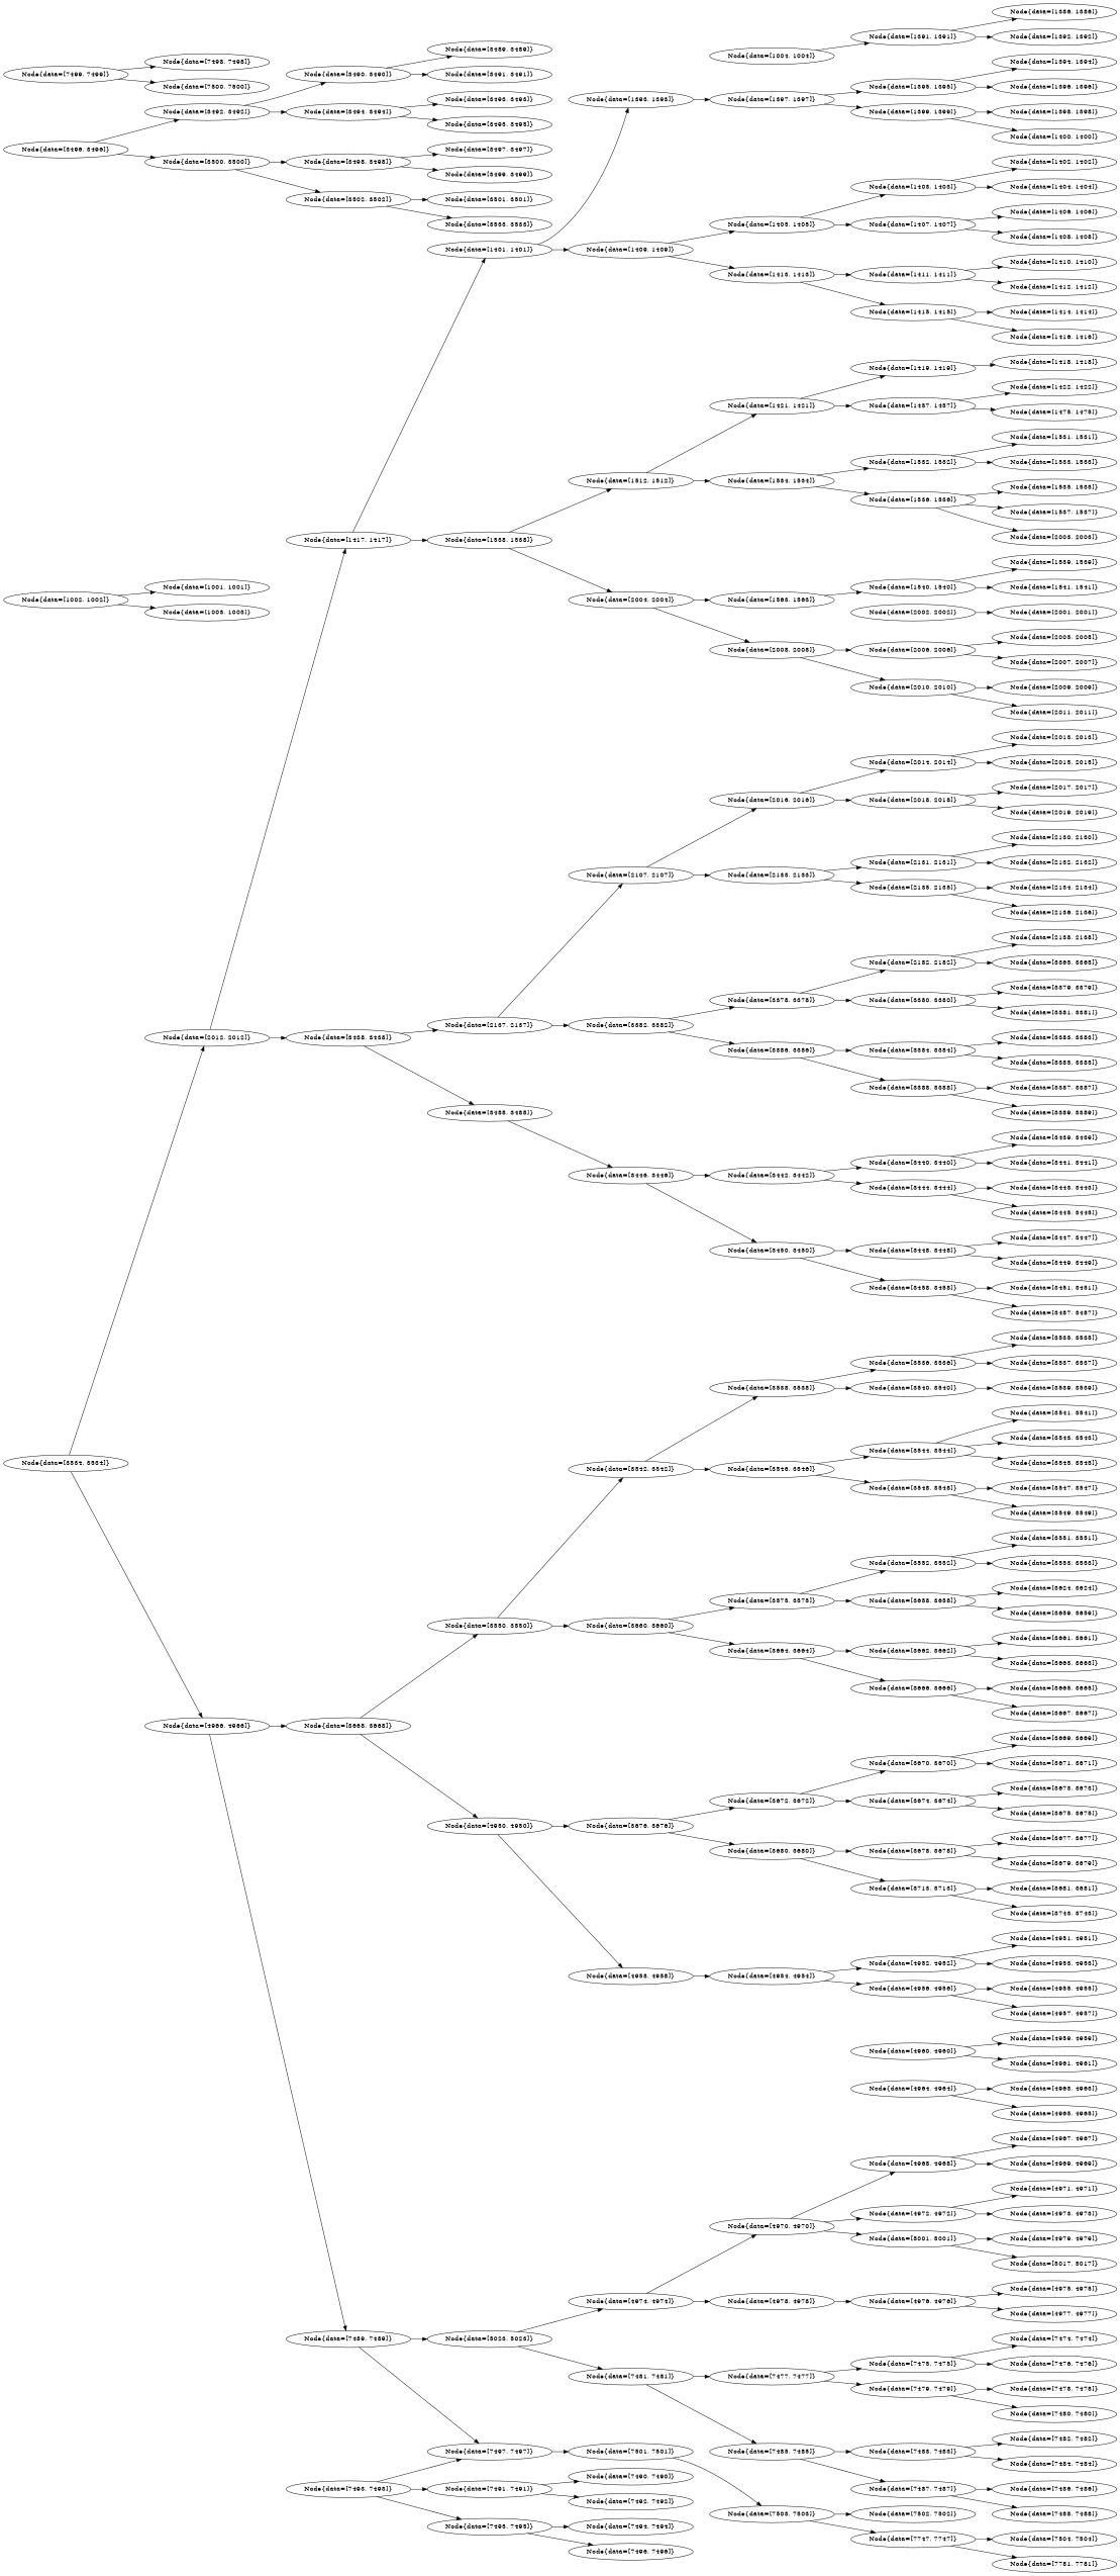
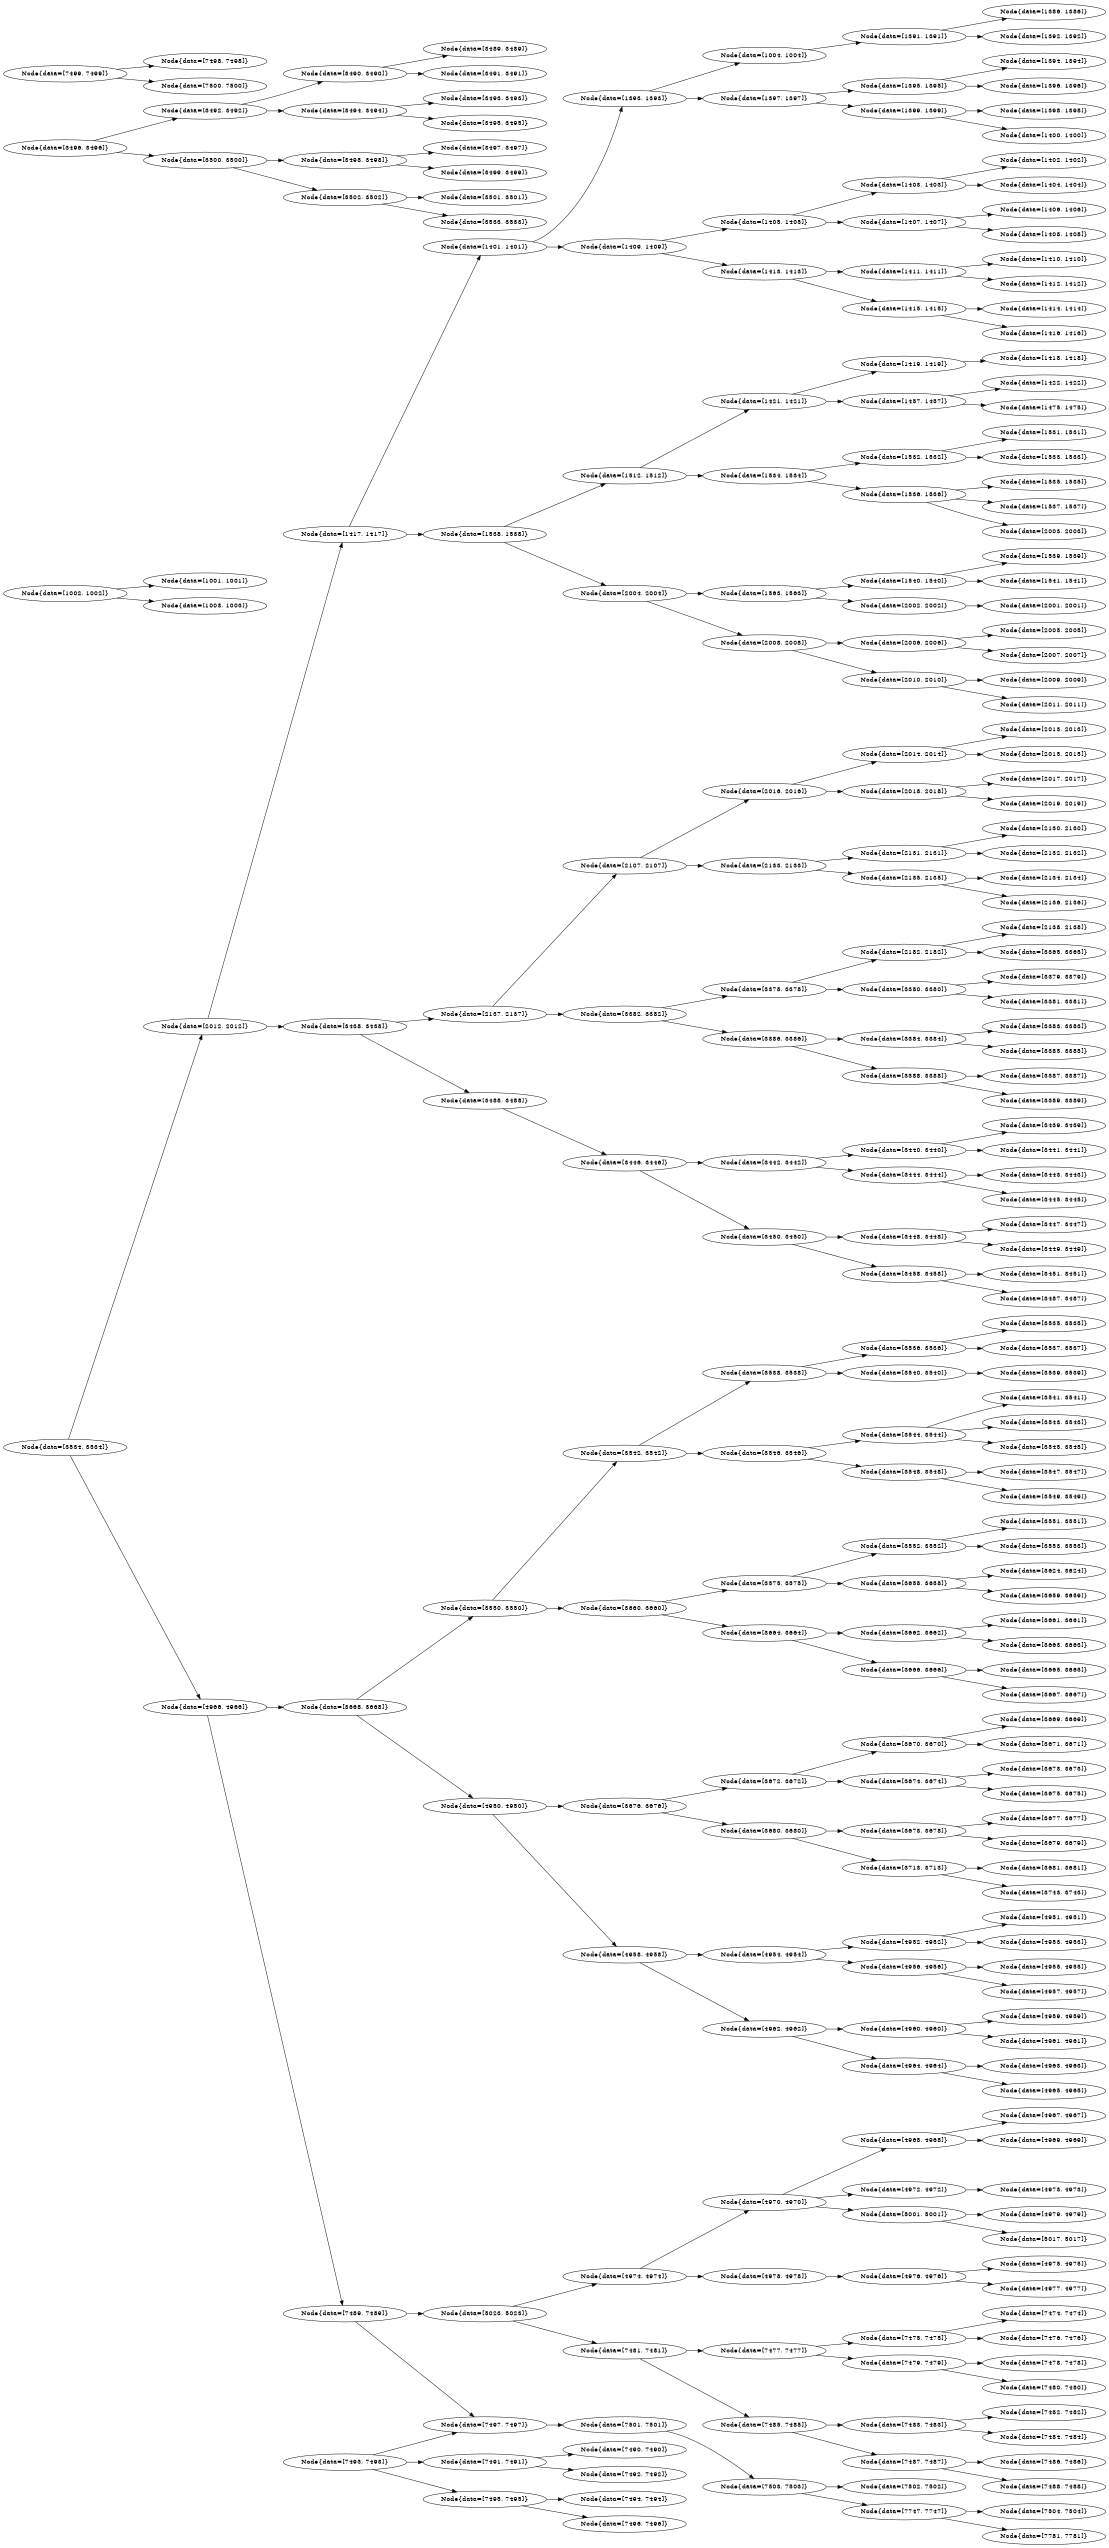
  digraph {
    rankdir=LR
    n1 [label="Node{data=[3534, 3534]}"]
    n2 [label="Node{data=[2012, 2012]}"]
    n3 [label="Node{data=[4966, 4966]}"]
    n4 [label="Node{data=[1417, 1417]}"]
    n5 [label="Node{data=[3438, 3438]}"]
    n6 [label="Node{data=[3668, 3668]}"]
    n7 [label="Node{data=[7489, 7489]}"]
    n8 [label="Node{data=[1401, 1401]}"]
    n9 [label="Node{data=[1538, 1538]}"]
    n10 [label="Node{data=[2137, 2137]}"]
    n11 [label="Node{data=[3488, 3488]}"]
    n12 [label="Node{data=[1393, 1393]}"]
    n13 [label="Node{data=[1409, 1409]}"]
    n14 [label="Node{data=[1512, 1512]}"]
    n15 [label="Node{data=[2004, 2004]}"]
    n16 [label="Node{data=[1004, 1004]}"]
    n17 [label="Node{data=[1397, 1397]}"]
    n18 [label="Node{data=[1405, 1405]}"]
    n19 [label="Node{data=[1413, 1413]}"]
    n20 [label="Node{data=[1391, 1391]}"]
    n21 [label="Node{data=[1395, 1395]}"]
    n22 [label="Node{data=[1399, 1399]}"]
    n23 [label="Node{data=[1002, 1002]}"]
    n24 [label="Node{data=[1001, 1001]}"]
    n25 [label="Node{data=[1003, 1003]}"]
    n26 [label="Node{data=[1386, 1386]}"]
    n27 [label="Node{data=[1392, 1392]}"]
    n28 [label="Node{data=[1394, 1394]}"]
    n29 [label="Node{data=[1396, 1396]}"]
    n30 [label="Node{data=[1398, 1398]}"]
    n31 [label="Node{data=[1400, 1400]}"]
    n32 [label="Node{data=[1403, 1403]}"]
    n33 [label="Node{data=[1407, 1407]}"]
    n34 [label="Node{data=[1411, 1411]}"]
    n35 [label="Node{data=[1415, 1415]}"]
    n36 [label="Node{data=[1402, 1402]}"]
    n37 [label="Node{data=[1404, 1404]}"]
    n38 [label="Node{data=[1406, 1406]}"]
    n39 [label="Node{data=[1408, 1408]}"]
    n40 [label="Node{data=[1410, 1410]}"]
    n41 [label="Node{data=[1412, 1412]}"]
    n42 [label="Node{data=[1414, 1414]}"]
    n43 [label="Node{data=[1416, 1416]}"]
    n44 [label="Node{data=[1421, 1421]}"]
    n45 [label="Node{data=[1534, 1534]}"]
    n46 [label="Node{data=[1563, 1563]}"]
    n47 [label="Node{data=[2008, 2008]}"]
    n48 [label="Node{data=[1419, 1419]}"]
    n49 [label="Node{data=[1457, 1457]}"]
    n50 [label="Node{data=[1532, 1532]}"]
    n51 [label="Node{data=[1536, 1536]}"]
    n52 [label="Node{data=[1418, 1418]}"]
    n53 [label="Node{data=[1422, 1422]}"]
    n54 [label="Node{data=[1475, 1475]}"]
    n55 [label="Node{data=[1531, 1531]}"]
    n56 [label="Node{data=[1533, 1533]}"]
    n57 [label="Node{data=[1535, 1535]}"]
    n58 [label="Node{data=[1537, 1537]}"]
    n59 [label="Node{data=[2003, 2003]}"]
    n60 [label="Node{data=[1540, 1540]}"]
    n61 [label="Node{data=[2002, 2002]}"]
    n62 [label="Node{data=[2006, 2006]}"]
    n63 [label="Node{data=[2010, 2010]}"]
    n64 [label="Node{data=[1539, 1539]}"]
    n65 [label="Node{data=[1541, 1541]}"]
    n66 [label="Node{data=[2001, 2001]}"]
    n67 [label="Node{data=[2005, 2005]}"]
    n68 [label="Node{data=[2007, 2007]}"]
    n69 [label="Node{data=[2009, 2009]}"]
    n70 [label="Node{data=[2011, 2011]}"]
    n71 [label="Node{data=[2107, 2107]}"]
    n72 [label="Node{data=[3382, 3382]}"]
    n73 [label="Node{data=[3446, 3446]}"]
    n74 [label="Node{data=[2016, 2016]}"]
    n75 [label="Node{data=[2133, 2133]}"]
    n76 [label="Node{data=[3378, 3378]}"]
    n77 [label="Node{data=[3386, 3386]}"]
    n78 [label="Node{data=[2014, 2014]}"]
    n79 [label="Node{data=[2018, 2018]}"]
    n80 [label="Node{data=[2131, 2131]}"]
    n81 [label="Node{data=[2135, 2135]}"]
    n82 [label="Node{data=[2013, 2013]}"]
    n83 [label="Node{data=[2015, 2015]}"]
    n84 [label="Node{data=[2017, 2017]}"]
    n85 [label="Node{data=[2019, 2019]}"]
    n86 [label="Node{data=[2130, 2130]}"]
    n87 [label="Node{data=[2132, 2132]}"]
    n88 [label="Node{data=[2134, 2134]}"]
    n89 [label="Node{data=[2136, 2136]}"]
    n90 [label="Node{data=[2182, 2182]}"]
    n91 [label="Node{data=[3380, 3380]}"]
    n92 [label="Node{data=[3384, 3384]}"]
    n93 [label="Node{data=[3388, 3388]}"]
    n94 [label="Node{data=[2138, 2138]}"]
    n95 [label="Node{data=[3365, 3365]}"]
    n96 [label="Node{data=[3379, 3379]}"]
    n97 [label="Node{data=[3381, 3381]}"]
    n98 [label="Node{data=[3383, 3383]}"]
    n99 [label="Node{data=[3385, 3385]}"]
    n100 [label="Node{data=[3387, 3387]}"]
    n101 [label="Node{data=[3389, 3389]}"]
    n102 [label="Node{data=[3442, 3442]}"]
    n103 [label="Node{data=[3450, 3450]}"]
    n104 [label="Node{data=[3496, 3496]}"]
    n105 [label="Node{data=[3492, 3492]}"]
    n106 [label="Node{data=[3500, 3500]}"]
    n107 [label="Node{data=[3440, 3440]}"]
    n108 [label="Node{data=[3444, 3444]}"]
    n109 [label="Node{data=[3448, 3448]}"]
    n110 [label="Node{data=[3458, 3458]}"]
    n111 [label="Node{data=[3439, 3439]}"]
    n112 [label="Node{data=[3441, 3441]}"]
    n113 [label="Node{data=[3443, 3443]}"]
    n114 [label="Node{data=[3445, 3445]}"]
    n115 [label="Node{data=[3447, 3447]}"]
    n116 [label="Node{data=[3449, 3449]}"]
    n117 [label="Node{data=[3451, 3451]}"]
    n118 [label="Node{data=[3487, 3487]}"]
    n119 [label="Node{data=[3490, 3490]}"]
    n120 [label="Node{data=[3494, 3494]}"]
    n121 [label="Node{data=[3498, 3498]}"]
    n122 [label="Node{data=[3502, 3502]}"]
    n123 [label="Node{data=[3489, 3489]}"]
    n124 [label="Node{data=[3491, 3491]}"]
    n125 [label="Node{data=[3493, 3493]}"]
    n126 [label="Node{data=[3495, 3495]}"]
    n127 [label="Node{data=[3497, 3497]}"]
    n128 [label="Node{data=[3499, 3499]}"]
    n129 [label="Node{data=[3501, 3501]}"]
    n130 [label="Node{data=[3533, 3533]}"]
    n131 [label="Node{data=[3550, 3550]}"]
    n132 [label="Node{data=[4950, 4950]}"]
    n133 [label="Node{data=[5023, 5023]}"]
    n134 [label="Node{data=[7497, 7497]}"]
    n135 [label="Node{data=[3542, 3542]}"]
    n136 [label="Node{data=[3660, 3660]}"]
    n137 [label="Node{data=[3676, 3676]}"]
    n138 [label="Node{data=[4958, 4958]}"]
    n139 [label="Node{data=[3538, 3538]}"]
    n140 [label="Node{data=[3546, 3546]}"]
    n141 [label="Node{data=[3575, 3575]}"]
    n142 [label="Node{data=[3664, 3664]}"]
    n143 [label="Node{data=[3536, 3536]}"]
    n144 [label="Node{data=[3540, 3540]}"]
    n145 [label="Node{data=[3544, 3544]}"]
    n146 [label="Node{data=[3548, 3548]}"]
    n147 [label="Node{data=[3535, 3535]}"]
    n148 [label="Node{data=[3537, 3537]}"]
    n149 [label="Node{data=[3539, 3539]}"]
    n150 [label="Node{data=[3541, 3541]}"]
    n151 [label="Node{data=[3543, 3543]}"]
    n152 [label="Node{data=[3545, 3545]}"]
    n153 [label="Node{data=[3547, 3547]}"]
    n154 [label="Node{data=[3549, 3549]}"]
    n155 [label="Node{data=[3552, 3552]}"]
    n156 [label="Node{data=[3658, 3658]}"]
    n157 [label="Node{data=[3662, 3662]}"]
    n158 [label="Node{data=[3666, 3666]}"]
    n159 [label="Node{data=[3551, 3551]}"]
    n160 [label="Node{data=[3553, 3553]}"]
    n161 [label="Node{data=[3624, 3624]}"]
    n162 [label="Node{data=[3659, 3659]}"]
    n163 [label="Node{data=[3661, 3661]}"]
    n164 [label="Node{data=[3663, 3663]}"]
    n165 [label="Node{data=[3665, 3665]}"]
    n166 [label="Node{data=[3667, 3667]}"]
    n167 [label="Node{data=[3672, 3672]}"]
    n168 [label="Node{data=[3680, 3680]}"]
    n169 [label="Node{data=[4954, 4954]}"]
+   n170 [label="Node{data=[4962, 4962]}"]
    n171 [label="Node{data=[3670, 3670]}"]
    n172 [label="Node{data=[3674, 3674]}"]
    n173 [label="Node{data=[3678, 3678]}"]
    n174 [label="Node{data=[3713, 3713]}"]
    n175 [label="Node{data=[3669, 3669]}"]
    n176 [label="Node{data=[3671, 3671]}"]
    n177 [label="Node{data=[3673, 3673]}"]
    n178 [label="Node{data=[3675, 3675]}"]
    n179 [label="Node{data=[3677, 3677]}"]
    n180 [label="Node{data=[3679, 3679]}"]
    n181 [label="Node{data=[3681, 3681]}"]
    n182 [label="Node{data=[3743, 3743]}"]
    n183 [label="Node{data=[4952, 4952]}"]
    n184 [label="Node{data=[4956, 4956]}"]
    n185 [label="Node{data=[4960, 4960]}"]
    n186 [label="Node{data=[4964, 4964]}"]
    n187 [label="Node{data=[4951, 4951]}"]
    n188 [label="Node{data=[4953, 4953]}"]
    n189 [label="Node{data=[4955, 4955]}"]
    n190 [label="Node{data=[4957, 4957]}"]
    n191 [label="Node{data=[4959, 4959]}"]
    n192 [label="Node{data=[4961, 4961]}"]
    n193 [label="Node{data=[4963, 4963]}"]
    n194 [label="Node{data=[4965, 4965]}"]
    n195 [label="Node{data=[4974, 4974]}"]
    n196 [label="Node{data=[7481, 7481]}"]
    n197 [label="Node{data=[7501, 7501]}"]
    n198 [label="Node{data=[4970, 4970]}"]
    n199 [label="Node{data=[4978, 4978]}"]
    n200 [label="Node{data=[7477, 7477]}"]
    n201 [label="Node{data=[7485, 7485]}"]
    n202 [label="Node{data=[4968, 4968]}"]
    n203 [label="Node{data=[4972, 4972]}"]
    n204 [label="Node{data=[5001, 5001]}"]
    n205 [label="Node{data=[4976, 4976]}"]
    n206 [label="Node{data=[4967, 4967]}"]
    n207 [label="Node{data=[4969, 4969]}"]
-   n208 [label="Node{data=[4971, 4971]}"]
    n209 [label="Node{data=[4973, 4973]}"]
    n210 [label="Node{data=[4975, 4975]}"]
    n211 [label="Node{data=[4977, 4977]}"]
    n212 [label="Node{data=[4979, 4979]}"]
    n213 [label="Node{data=[5017, 5017]}"]
    n214 [label="Node{data=[7475, 7475]}"]
    n215 [label="Node{data=[7479, 7479]}"]
    n216 [label="Node{data=[7483, 7483]}"]
    n217 [label="Node{data=[7487, 7487]}"]
    n218 [label="Node{data=[7474, 7474]}"]
    n219 [label="Node{data=[7476, 7476]}"]
    n220 [label="Node{data=[7478, 7478]}"]
    n221 [label="Node{data=[7480, 7480]}"]
    n222 [label="Node{data=[7482, 7482]}"]
    n223 [label="Node{data=[7484, 7484]}"]
    n224 [label="Node{data=[7486, 7486]}"]
    n225 [label="Node{data=[7488, 7488]}"]
    n226 [label="Node{data=[7493, 7493]}"]
    n227 [label="Node{data=[7491, 7491]}"]
    n228 [label="Node{data=[7495, 7495]}"]
    n229 [label="Node{data=[7503, 7503]}"]
    n230 [label="Node{data=[7490, 7490]}"]
    n231 [label="Node{data=[7492, 7492]}"]
    n232 [label="Node{data=[7494, 7494]}"]
    n233 [label="Node{data=[7496, 7496]}"]
    n234 [label="Node{data=[7499, 7499]}"]
    n235 [label="Node{data=[7498, 7498]}"]
    n236 [label="Node{data=[7500, 7500]}"]
    n237 [label="Node{data=[7502, 7502]}"]
    n238 [label="Node{data=[7747, 7747]}"]
    n239 [label="Node{data=[7504, 7504]}"]
    n240 [label="Node{data=[7781, 7781]}"]
    n1 -> n2
    n1 -> n3
    n2 -> n4
    n2 -> n5
    n3 -> n6
    n3 -> n7
    n4 -> n8
    n4 -> n9
    n5 -> n10
    n5 -> n11
    n6 -> n131
    n6 -> n132
    n7 -> n133
    n7 -> n134
    n8 -> n12
    n8 -> n13
    n9 -> n14
    n9 -> n15
    n10 -> n71
    n10 -> n72
    n11 -> n73
+   n12 -> n16
    n12 -> n17
    n13 -> n18
    n13 -> n19
    n14 -> n44
    n14 -> n45
    n15 -> n46
    n15 -> n47
    n16 -> n20
    n17 -> n21
    n17 -> n22
    n18 -> n32
    n18 -> n33
    n19 -> n34
    n19 -> n35
    n20 -> n26
    n20 -> n27
    n21 -> n28
    n21 -> n29
    n22 -> n30
    n22 -> n31
    n23 -> n24
    n23 -> n25
    n32 -> n36
    n32 -> n37
    n33 -> n38
    n33 -> n39
    n34 -> n40
    n34 -> n41
    n35 -> n42
    n35 -> n43
    n44 -> n48
    n44 -> n49
    n45 -> n50
    n45 -> n51
    n46 -> n60
+   n46 -> n61
    n47 -> n62
    n47 -> n63
    n48 -> n52
    n49 -> n53
    n49 -> n54
    n50 -> n55
    n50 -> n56
    n51 -> n57
    n51 -> n58
    n51 -> n59
    n60 -> n64
    n60 -> n65
    n61 -> n66
    n62 -> n67
    n62 -> n68
    n63 -> n69
    n63 -> n70
    n71 -> n74
    n71 -> n75
    n72 -> n76
    n72 -> n77
    n73 -> n102
    n73 -> n103
    n74 -> n78
    n74 -> n79
    n75 -> n80
    n75 -> n81
    n76 -> n90
    n76 -> n91
    n77 -> n92
    n77 -> n93
    n78 -> n82
    n78 -> n83
    n79 -> n84
    n79 -> n85
    n80 -> n86
    n80 -> n87
    n81 -> n88
    n81 -> n89
    n90 -> n94
    n90 -> n95
    n91 -> n96
    n91 -> n97
    n92 -> n98
    n92 -> n99
    n93 -> n100
    n93 -> n101
    n102 -> n107
    n102 -> n108
    n103 -> n109
    n103 -> n110
    n104 -> n105
    n104 -> n106
    n105 -> n119
    n105 -> n120
    n106 -> n121
    n106 -> n122
    n107 -> n111
    n107 -> n112
    n108 -> n113
    n108 -> n114
    n109 -> n115
    n109 -> n116
    n110 -> n117
    n110 -> n118
    n119 -> n123
    n119 -> n124
    n120 -> n125
    n120 -> n126
    n121 -> n127
    n121 -> n128
    n122 -> n129
    n122 -> n130
    n131 -> n135
    n131 -> n136
    n132 -> n137
    n132 -> n138
    n133 -> n195
    n133 -> n196
    n134 -> n197
    n135 -> n139
    n135 -> n140
    n136 -> n141
    n136 -> n142
    n137 -> n167
    n137 -> n168
    n138 -> n169
+   n138 -> n170
    n139 -> n143
    n139 -> n144
    n140 -> n145
    n140 -> n146
    n141 -> n155
    n141 -> n156
    n142 -> n157
    n142 -> n158
    n143 -> n147
    n143 -> n148
    n144 -> n149
    n145 -> n150
    n145 -> n151
    n145 -> n152
    n146 -> n153
    n146 -> n154
    n155 -> n159
    n155 -> n160
    n156 -> n161
    n156 -> n162
    n157 -> n163
    n157 -> n164
    n158 -> n165
    n158 -> n166
    n167 -> n171
    n167 -> n172
    n168 -> n173
    n168 -> n174
    n169 -> n183
    n169 -> n184
+   n170 -> n185
+   n170 -> n186
    n171 -> n175
    n171 -> n176
    n172 -> n177
    n172 -> n178
    n173 -> n179
    n173 -> n180
    n174 -> n181
    n174 -> n182
    n183 -> n187
    n183 -> n188
    n184 -> n189
    n184 -> n190
    n185 -> n191
    n185 -> n192
    n186 -> n193
    n186 -> n194
    n195 -> n198
    n195 -> n199
    n196 -> n200
    n196 -> n201
    n197 -> n229
    n198 -> n202
    n198 -> n203
    n198 -> n204
    n199 -> n205
    n200 -> n214
    n200 -> n215
    n201 -> n216
    n201 -> n217
    n202 -> n206
    n202 -> n207
-   n203 -> n208
    n203 -> n209
    n204 -> n212
    n204 -> n213
    n205 -> n210
    n205 -> n211
    n214 -> n218
    n214 -> n219
    n215 -> n220
    n215 -> n221
    n216 -> n222
    n216 -> n223
    n217 -> n224
    n217 -> n225
    n226 -> n134
    n226 -> n227
    n226 -> n228
    n227 -> n230
    n227 -> n231
    n228 -> n232
    n228 -> n233
    n229 -> n237
    n229 -> n238
    n234 -> n235
    n234 -> n236
    n238 -> n239
    n238 -> n240
  }
